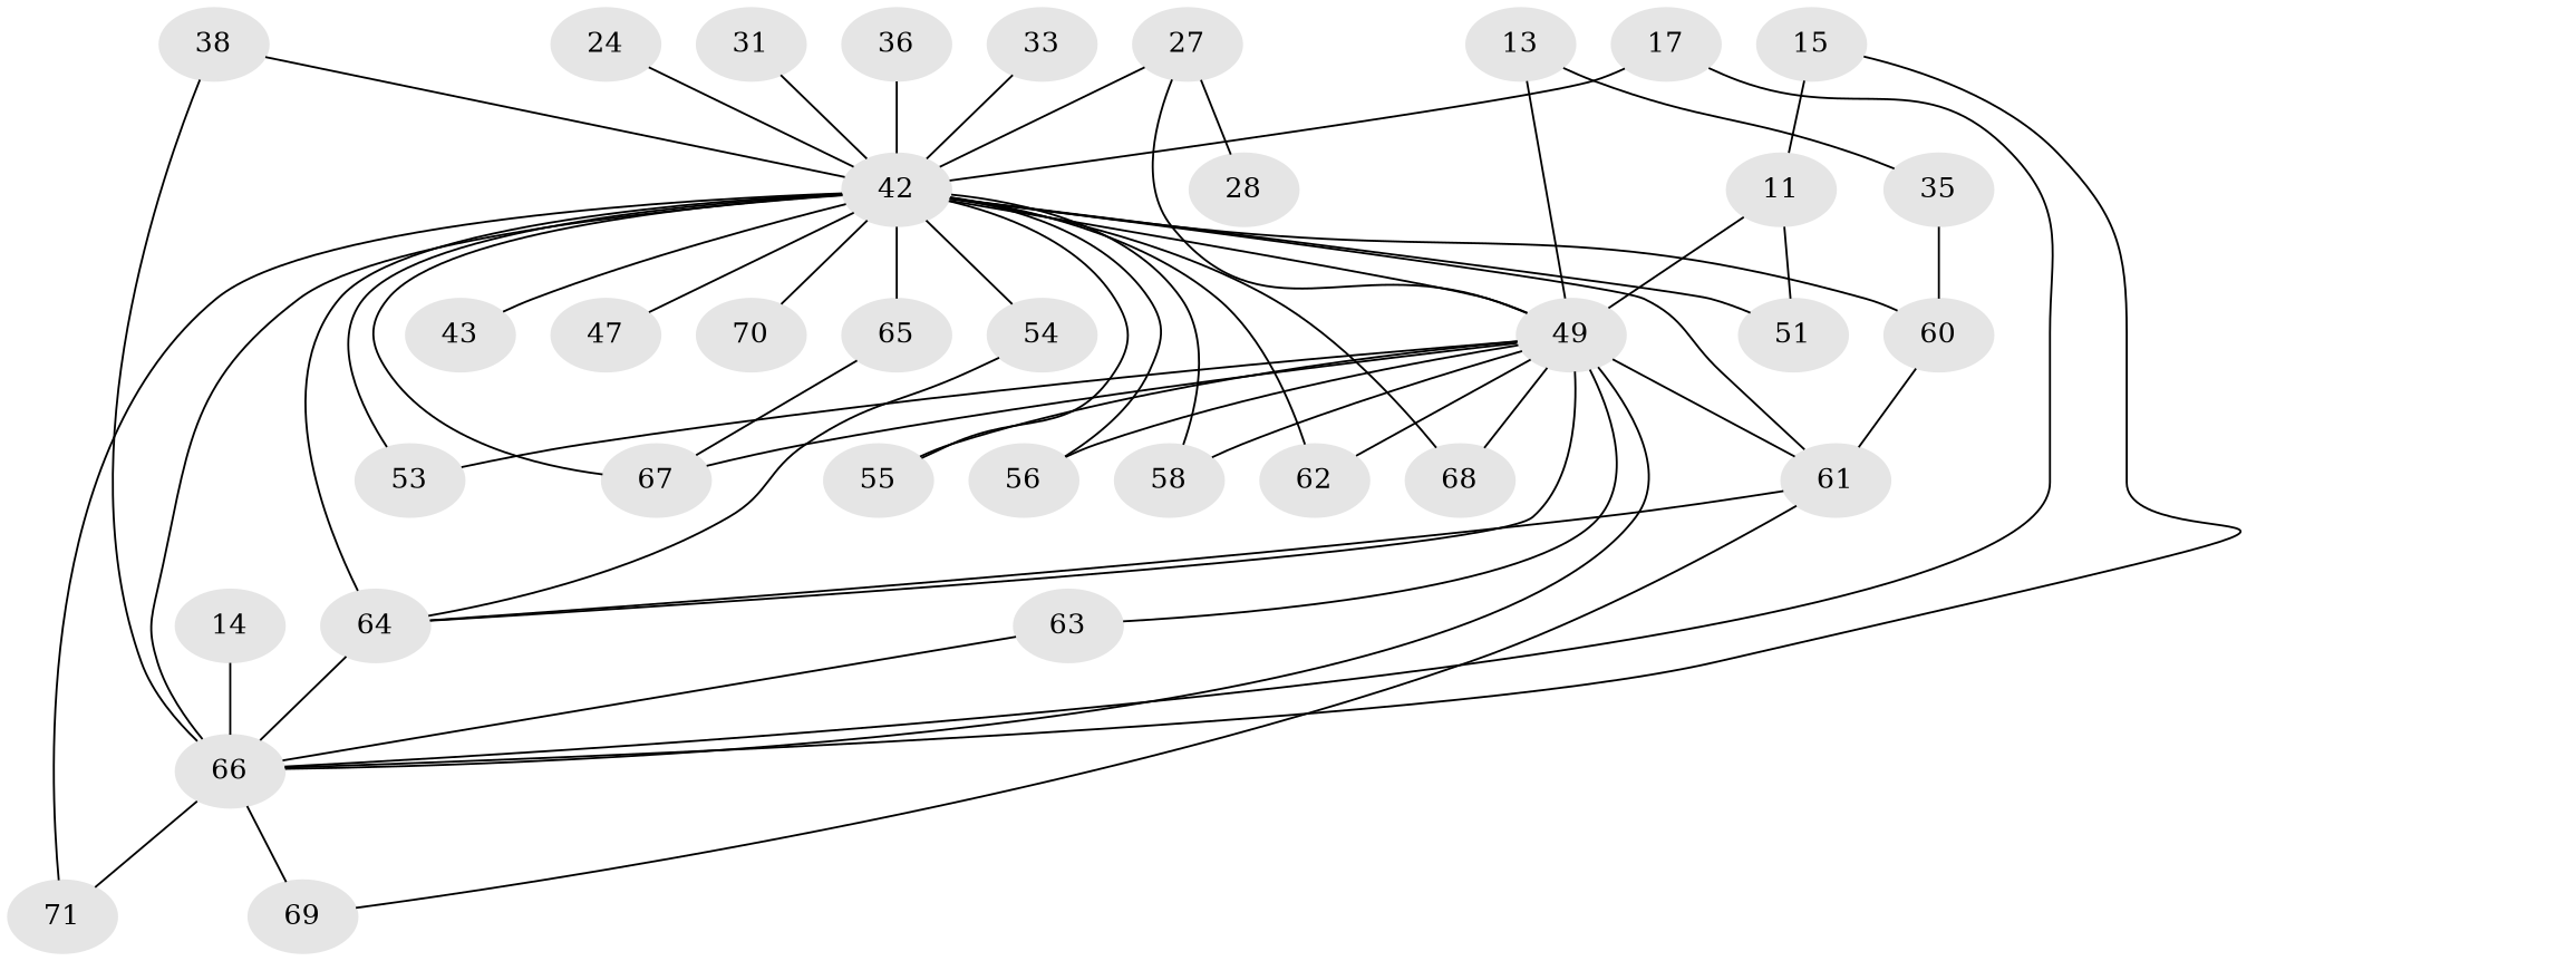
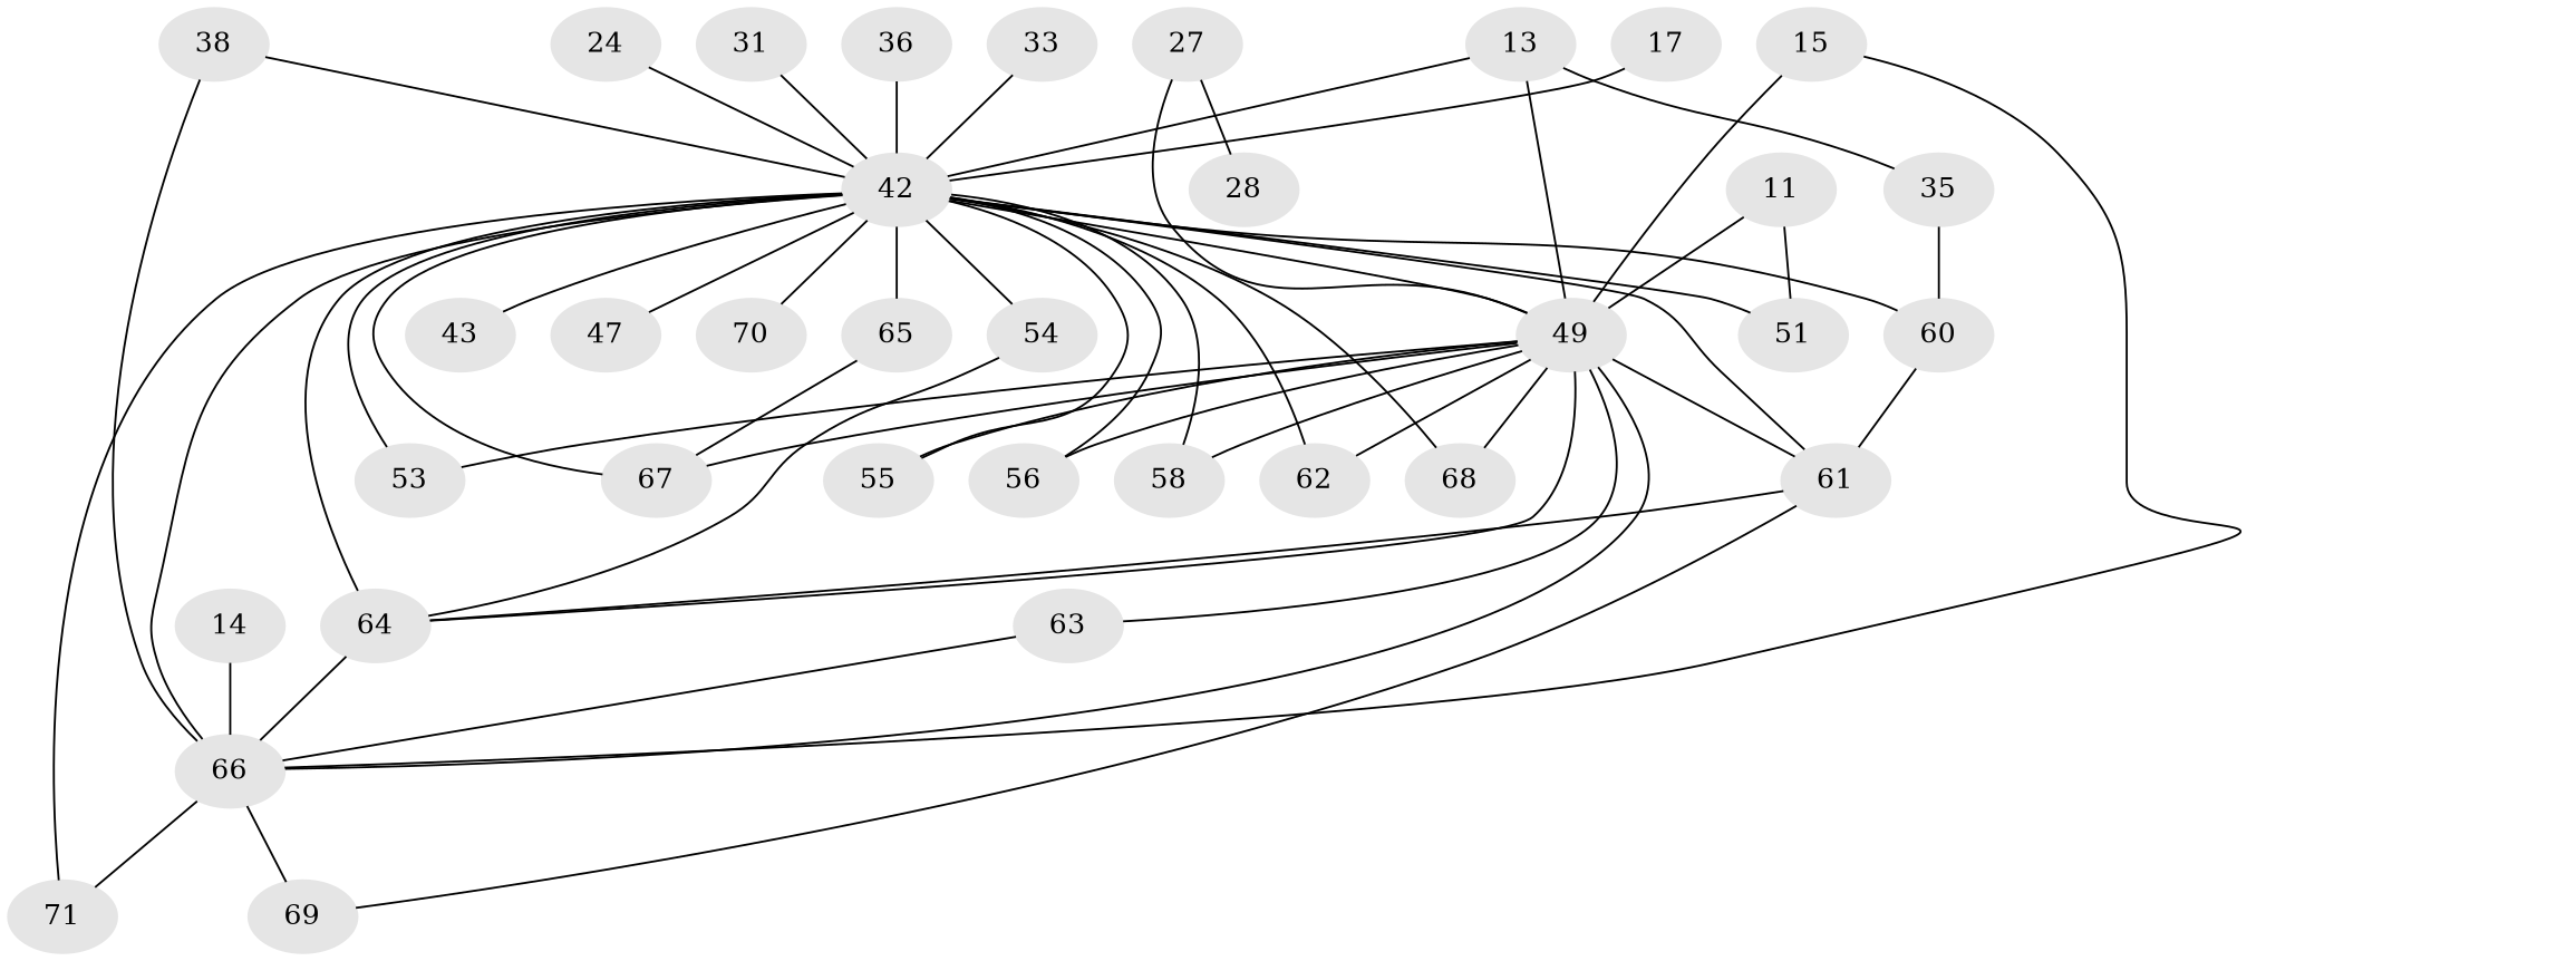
  graph {
    node [color=gray90 style=filled]
    49 [super="+45+18+32"]
    66 [super="+7"]
    53
    55
    56 [super="+48"]
    58
    61 [super="+16+57"]
    62
    64 [super="+46+8"]
    67 [super="+44"]
    68 [super="+52"]
    63 [super="+34"]
    11
    51
    13
    35
    60 [super="+33"]
    42 [super="+29+23+10"]
    43
    47
    54
    65 [super="+59"]
    70
    71
    14
    69
    15
    17
    24
    27 [super="+26+25"]
    28
    31
    36
    n34 [label=33]
    38
    49 -- 66 [weight=4]
    49 -- 53
    49 -- 55
    49 -- 56 [weight=3]
    49 -- 58
    49 -- 61 [weight=3]
    49 -- 62
    49 -- 64 [weight=7]
    49 -- 67
    49 -- 68 [weight=2]
    49 -- 63
    66 -- 71
    66 -- 69
    61 -- 64
    61 -- 69
    64 -- 66 [weight=4]
    63 -- 66
    11 -- 49 [weight=2]
    11 -- 51
    13 -- 49 [weight=2]
    13 -- 35
    35 -- 60
    60 -- 61 [weight=2]
    42 -- 49 [weight=13]
    42 -- 66 [weight=10]
    42 -- 53
    42 -- 55
    42 -- 56 [weight=2]
    42 -- 58
    42 -- 61
    42 -- 62
    42 -- 64 [weight=10]
    42 -- 67
    42 -- 68 [weight=2]
    42 -- 51
    42 -- 60 [weight=4]
    42 -- 43 [weight=2]
    42 -- 47 [weight=2]
    42 -- 54
    42 -- 65 [weight=3]
    42 -- 70
    42 -- 71
    54 -- 64
    65 -- 67
    14 -- 66
-   15 -- 11
+   15 -- 49
    15 -- 66
-   17 -- 66
    17 -- 42
    24 -- 42 [weight=3]
    27 -- 49
-   27 -- 42 [weight=2]
+   13 -- 42 [weight=2]
    27 -- 28 [weight=2]
    31 -- 42
    36 -- 42 [weight=2]
    n34 -- 42 [weight=2]
    38 -- 66
    38 -- 42
  }
